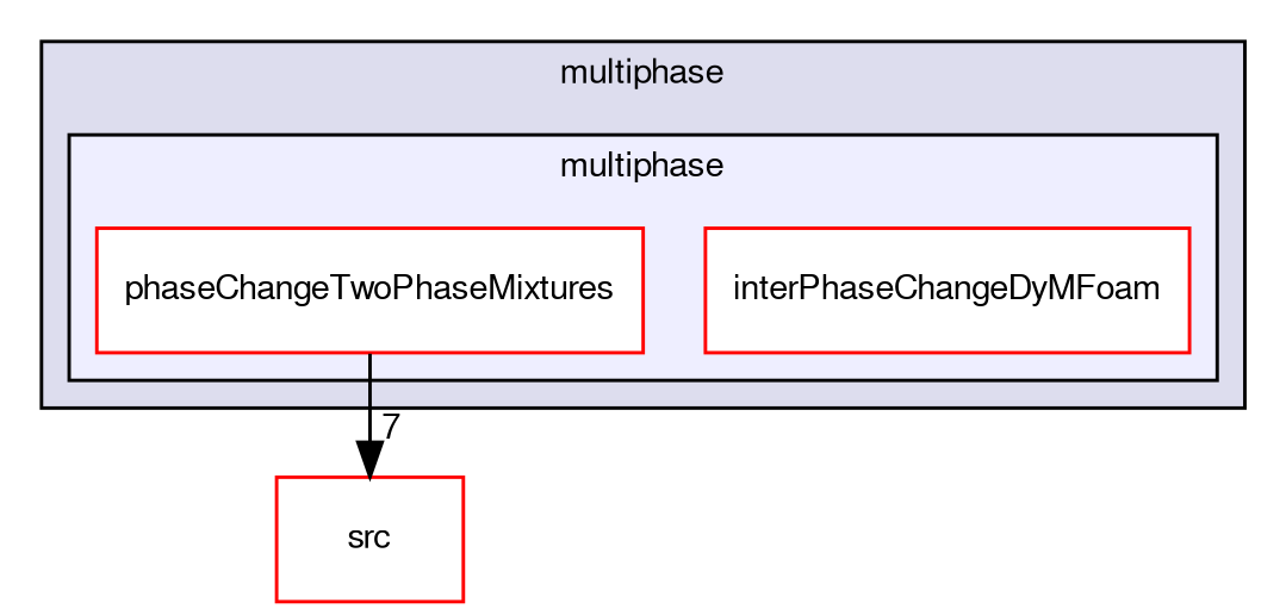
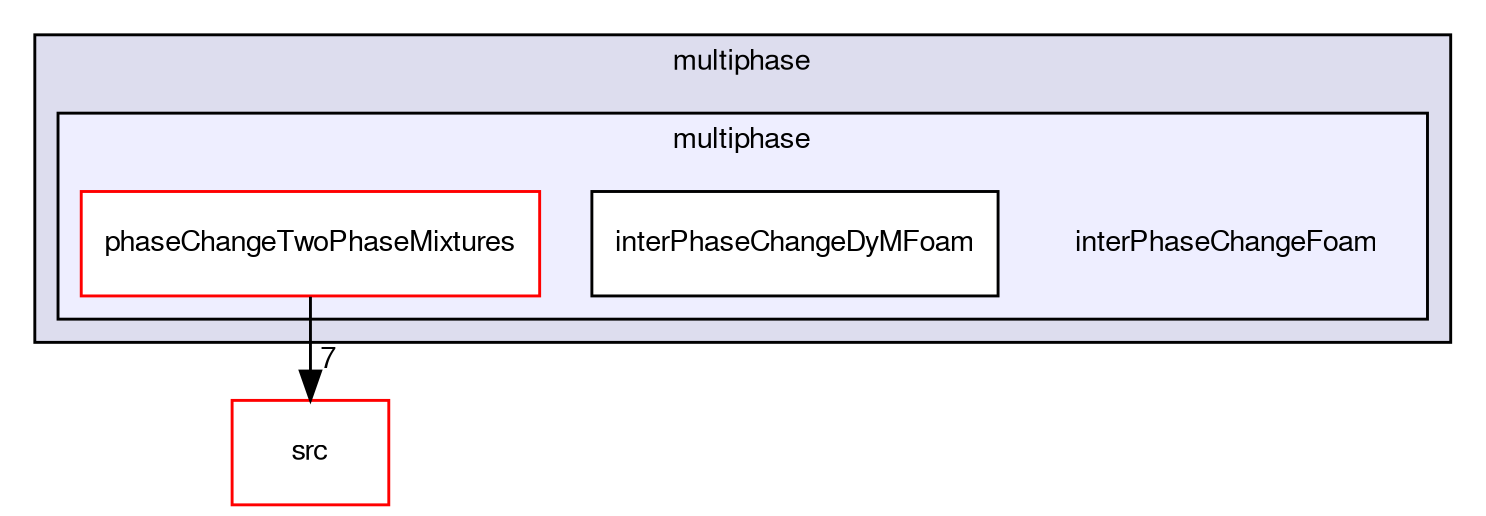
  digraph {
    compound=true
    node [fontname=FreeSans fontsize=10 shape=box color=red]
-   n2 [fillcolor=white label=interPhaseChangeDyMFoam style=filled]
+   n1 [label=interPhaseChangeFoam shape=plaintext color=""]
+   n2 [color=black fillcolor=white label=interPhaseChangeDyMFoam style=filled]
    n3 [fillcolor=white label=phaseChangeTwoPhaseMixtures style=filled]
    n4 [label=src]
    subgraph cluster_1 {
      bgcolor="#ddddee"
      fontname=FreeSans
      fontsize=10
      label=multiphase
      pencolor=black
      subgraph cluster_2 {
        bgcolor="#eeeeff"
        fontname=FreeSans
        fontsize=10
        pencolor=black
+       n1
        n2
        n3
      }
    }
    n3 -> n4 [headlabel=7 labeldistance=1.5 labelfontname=FreeSans labelfontsize=10]
  }
